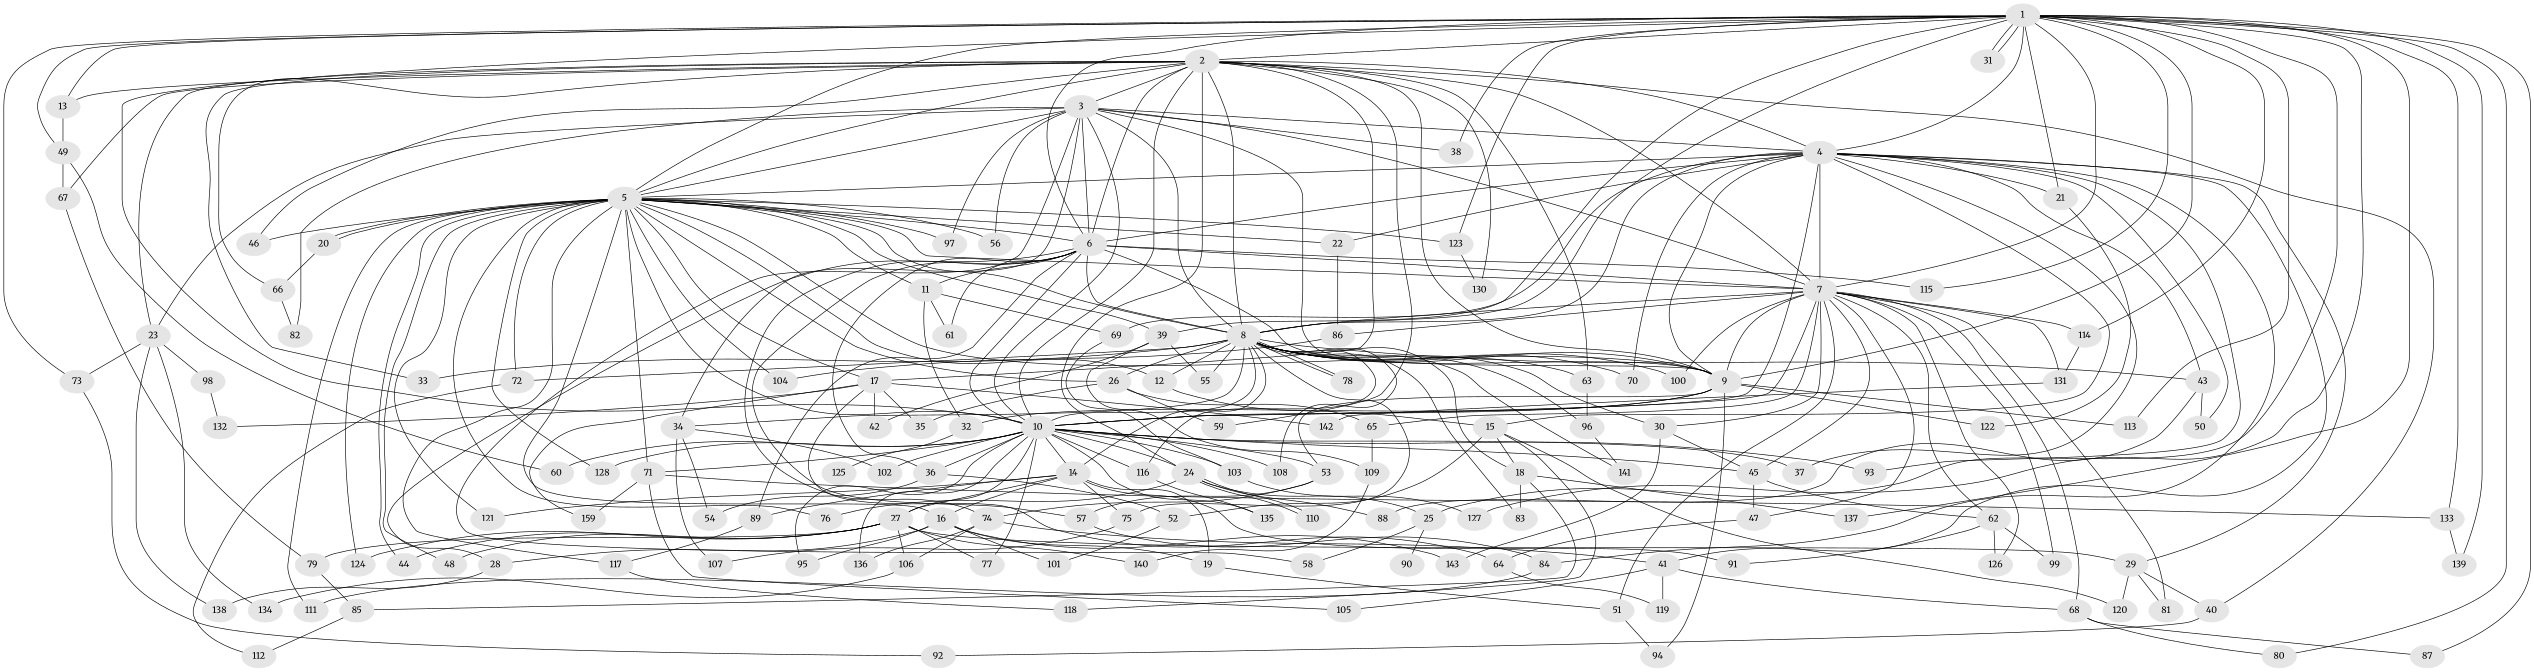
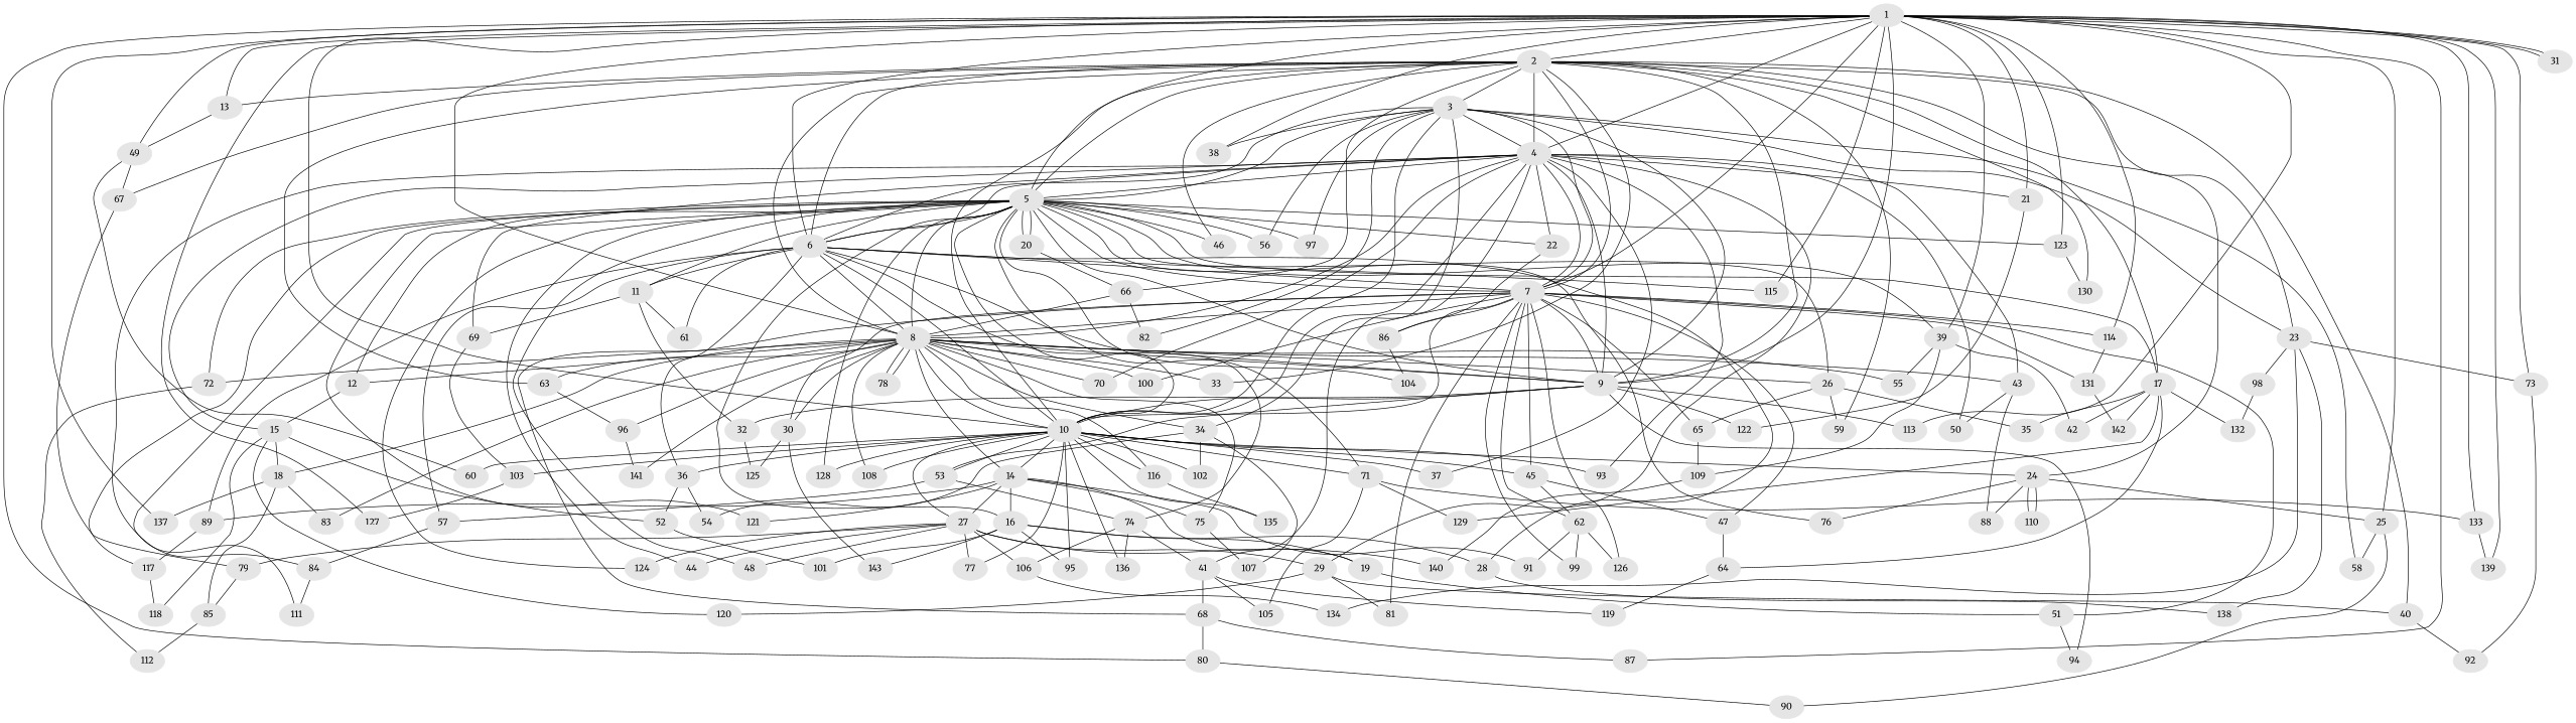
  graph {
    fontname=Merriweather
    node [color=gray90 fontname=Merriweather style=filled]
    edge [fontname=Merriweather]
    1
    2
    4
    5
    6
    7
    8
    9
    10
    13
    21
    25
    31
    38
    39
    49
    73
    80
    87
    113
    114
    115
    123
    127
    133
    137
    139
    3
    17
    23
    24
    33
    40
    46
    59
    63
    66
    67
    130
    34
    56
    58
    82
    97
    15
    22
    29
    37
    41
    43
    50
    69
    70
    84
    93
    11
    12
    16
    20
    26
    44
    48
    71
    72
    76
    104
    111
    117
    121
    124
    128
    28
    36
    57
    61
    74
    89
    30
    45
    47
    51
    62
    65
    68
    81
    86
    99
    100
    126
    131
    14
    18
    55
    75
    78
    83
    96
    108
    116
    141
    32
    53
    94
    122
    27
    60
    77
    95
    102
    103
    135
    136
    90
    42
    109
    92
    98
    132
    35
    64
-   129 [label=159]
+   129
    142
    134
    138
    88
    110
    79
    54
    107
    52
    118
    120
    105
    119
    19
    101
    143
    112
    106
    125
    91
    85
    140
    1 -- 2
    1 -- 4
    1 -- 5
    1 -- 6
    1 -- 7
    1 -- 8
    1 -- 9
    1 -- 10
    1 -- 13
    1 -- 21
    1 -- 25
    1 -- 31
    1 -- 31
    1 -- 38
    1 -- 39
    1 -- 49
    1 -- 73
    1 -- 80
    1 -- 87
    1 -- 113
    1 -- 114
    1 -- 115
    1 -- 123
    1 -- 127
    1 -- 133
    1 -- 137
    1 -- 139
    2 -- 4
    2 -- 5
    2 -- 6
    2 -- 7
    2 -- 8
    2 -- 9
    2 -- 10
    2 -- 13
    2 -- 3
    2 -- 17
    2 -- 23
    2 -- 24
    2 -- 33
    2 -- 40
    2 -- 46
    2 -- 59
    2 -- 63
    2 -- 66
    2 -- 67
    2 -- 130
    4 -- 5
    4 -- 6
    4 -- 7
    4 -- 8
    4 -- 9
    4 -- 10
    4 -- 21
    4 -- 15
    4 -- 22
    4 -- 29
    4 -- 37
    4 -- 41
    4 -- 43
    4 -- 50
    4 -- 69
    4 -- 70
    4 -- 84
    4 -- 93
    5 -- 6
    5 -- 7
    5 -- 8
    5 -- 9
    5 -- 10
    5 -- 39
    5 -- 123
    5 -- 17
    5 -- 46
    5 -- 56
    5 -- 97
    5 -- 22
    5 -- 11
    5 -- 12
    5 -- 16
    5 -- 20
    5 -- 20
    5 -- 26
    5 -- 44
    5 -- 48
    5 -- 71
    5 -- 72
    5 -- 76
    5 -- 104
    5 -- 111
    5 -- 117
    5 -- 121
    5 -- 124
    5 -- 128
    6 -- 7
    6 -- 8
    6 -- 9
    6 -- 10
    6 -- 115
    6 -- 11
    6 -- 28
    6 -- 36
    6 -- 57
    6 -- 61
    6 -- 74
    6 -- 89
    7 -- 8
    7 -- 9
    7 -- 10
    7 -- 114
    7 -- 30
    7 -- 45
    7 -- 47
    7 -- 51
    7 -- 62
    7 -- 65
    7 -- 68
    7 -- 81
    7 -- 86
    7 -- 99
    7 -- 100
    7 -- 126
    7 -- 131
    8 -- 9
    8 -- 10
    8 -- 33
    8 -- 63
    8 -- 34
    8 -- 43
    8 -- 70
    8 -- 12
    8 -- 26
    8 -- 72
    8 -- 30
    8 -- 100
    8 -- 14
    8 -- 18
    8 -- 55
    8 -- 75
    8 -- 78
    8 -- 78
    8 -- 83
    8 -- 96
    8 -- 108
    8 -- 116
    8 -- 141
    9 -- 10
    9 -- 113
    9 -- 32
    9 -- 53
    9 -- 94
    9 -- 122
    10 -- 24
    10 -- 37
    10 -- 93
    10 -- 71
    10 -- 128
    10 -- 36
    10 -- 45
    10 -- 14
    10 -- 108
    10 -- 116
    10 -- 53
    10 -- 27
    10 -- 60
    10 -- 77
    10 -- 95
    10 -- 102
    10 -- 103
    10 -- 135
    10 -- 136
    13 -- 49
    21 -- 122
    25 -- 58
    25 -- 90
    39 -- 55
    39 -- 42
    39 -- 109
    49 -- 67
    49 -- 60
    73 -- 92
+   80 -- 90
    114 -- 131
    123 -- 130
    133 -- 139
    3 -- 4
    3 -- 5
    3 -- 6
    3 -- 7
-   3 -- 8
+   66 -- 8
    3 -- 9
    3 -- 10
    3 -- 38
    3 -- 23
    3 -- 34
    3 -- 56
    3 -- 58
    3 -- 82
    3 -- 97
    17 -- 42
    17 -- 132
    17 -- 35
    17 -- 64
    17 -- 129
    17 -- 142
    23 -- 73
    23 -- 98
    23 -- 134
    23 -- 138
    24 -- 25
    24 -- 76
    24 -- 88
    24 -- 110
    24 -- 110
    40 -- 92
    63 -- 96
    66 -- 82
    67 -- 79
    34 -- 102
    34 -- 54
    34 -- 107
    15 -- 18
    15 -- 52
    15 -- 118
    15 -- 120
    22 -- 86
    29 -- 40
    29 -- 81
    29 -- 120
    41 -- 68
    41 -- 105
    41 -- 119
    43 -- 50
    43 -- 88
    69 -- 103
    84 -- 111
    11 -- 69
    11 -- 61
    11 -- 32
    12 -- 15
    16 -- 28
    16 -- 95
    16 -- 19
    16 -- 101
    16 -- 143
    20 -- 66
    26 -- 59
    26 -- 65
    26 -- 35
    71 -- 133
    71 -- 129
    71 -- 105
    72 -- 112
    117 -- 118
    28 -- 138
    36 -- 54
    36 -- 52
    57 -- 84
    74 -- 41
    74 -- 136
    74 -- 106
    89 -- 117
    30 -- 143
-   30 -- 45
+   30 -- 125
    45 -- 47
    45 -- 62
    47 -- 64
    51 -- 94
    62 -- 99
    62 -- 126
    62 -- 91
    65 -- 109
    68 -- 80
    68 -- 87
    86 -- 104
    131 -- 142
    14 -- 16
    14 -- 121
    14 -- 89
    14 -- 75
    14 -- 27
    14 -- 19
    14 -- 91
    18 -- 137
    18 -- 83
    18 -- 85
    75 -- 107
    96 -- 141
    116 -- 135
    32 -- 125
    53 -- 57
    53 -- 74
    27 -- 29
    27 -- 44
    27 -- 48
    27 -- 124
    27 -- 77
    27 -- 79
    27 -- 106
    27 -- 140
    103 -- 127
    109 -- 140
    98 -- 132
    64 -- 119
    79 -- 85
    52 -- 101
    19 -- 51
    106 -- 134
    85 -- 112
  }
